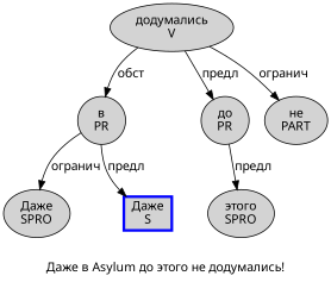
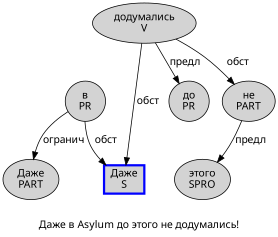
  digraph {
    fontname="Noto Sans"
    label="Даже в Asylum до этого не додумались!"
    node [fillcolor=lightgray fontname="Noto Sans" penwidth=1 shape=ellipse style=filled]
    edge [fontname="Noto Sans"]
-   n1 [label="Даже\nSPRO"]
+   n1 [label="Даже\nPART"]
    n2 [label="в\nPR"]
    n3 [color=blue label="Даже\nS" penwidth=3 shape=box]
    n4 [label="до\nPR"]
    n5 [label="этого\nSPRO"]
    n6 [label="не\nPART"]
    n7 [label="додумались\nV"]
    n2 -> n1 [label="огранич"]
-   n2 -> n3 [label="предл"]
-   n4 -> n5 [label="предл"]
-   n7 -> n2 [label="обст"]
+   n2 -> n3 [label="обст"]
+   n6 -> n5 [label="предл"]
+   n7 -> n3 [label="обст"]
    n7 -> n4 [label="предл"]
-   n7 -> n6 [label="огранич"]
+   n7 -> n6 [label="обст"]
  }
